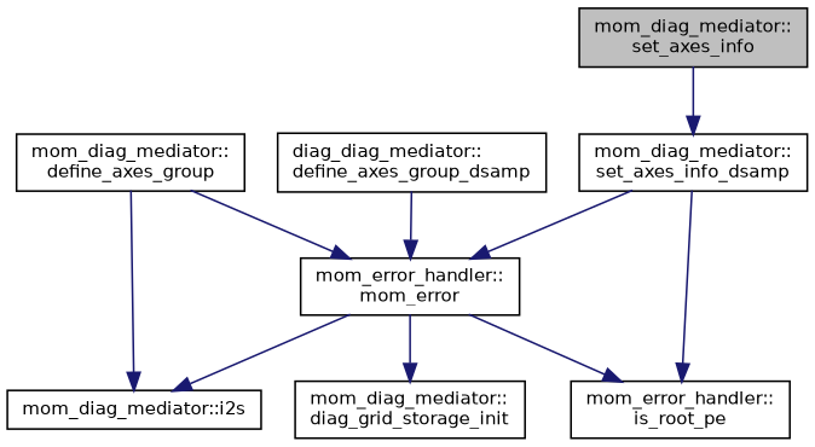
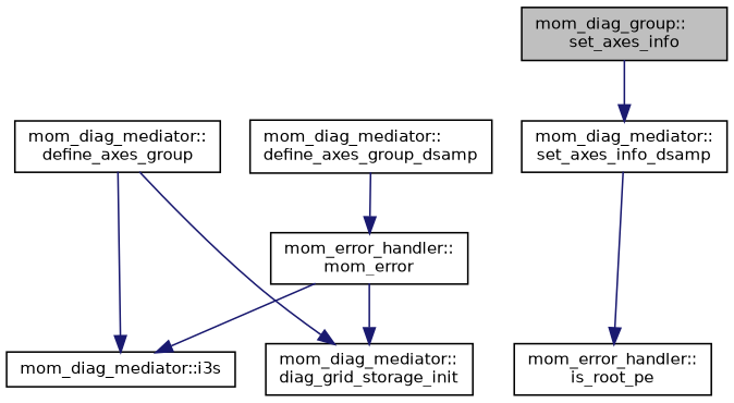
  digraph {
    rankdir=TB
    node [color=black fillcolor=white fontname=Helvetica fontsize=10 shape=record style=filled]
    edge [color=midnightblue fontname=Helvetica fontsize=10 labelfontname=Helvetica labelfontsize=10 style=solid]
-   n1 [fillcolor=grey75 fontcolor=black height=0.2 label="mom_diag_mediator::\lset_axes_info" width=0.4]
+   n1 [fillcolor=grey75 fontcolor=black height=0.2 label="mom_diag_group::\lset_axes_info" width=0.4]
    n2 [height=0.2 label="mom_diag_mediator::\lset_axes_info_dsamp" width=0.4]
    n3 [height=0.2 label="mom_diag_mediator::\ldefine_axes_group" width=0.4]
-   n4 [height=0.2 label="mom_diag_mediator::i2s" width=0.4]
+   n4 [height=0.2 label="mom_diag_mediator::i3s" width=0.4]
    n5 [height=0.2 label="mom_error_handler::\lmom_error" width=0.4]
    n6 [height=0.2 label="mom_diag_mediator::\ldiag_grid_storage_init" width=0.4]
    n7 [height=0.2 label="mom_error_handler::\lis_root_pe" width=0.4]
-   n8 [height=0.2 label="diag_diag_mediator::\ldefine_axes_group_dsamp" width=0.4]
+   n8 [height=0.2 label="mom_diag_mediator::\ldefine_axes_group_dsamp" width=0.4]
    n1 -> n2
-   n2 -> n5
    n2 -> n7
    n3 -> n4
-   n3 -> n5
+   n3 -> n6
    n5 -> n4
    n5 -> n6
-   n5 -> n7
    n8 -> n5
  }
